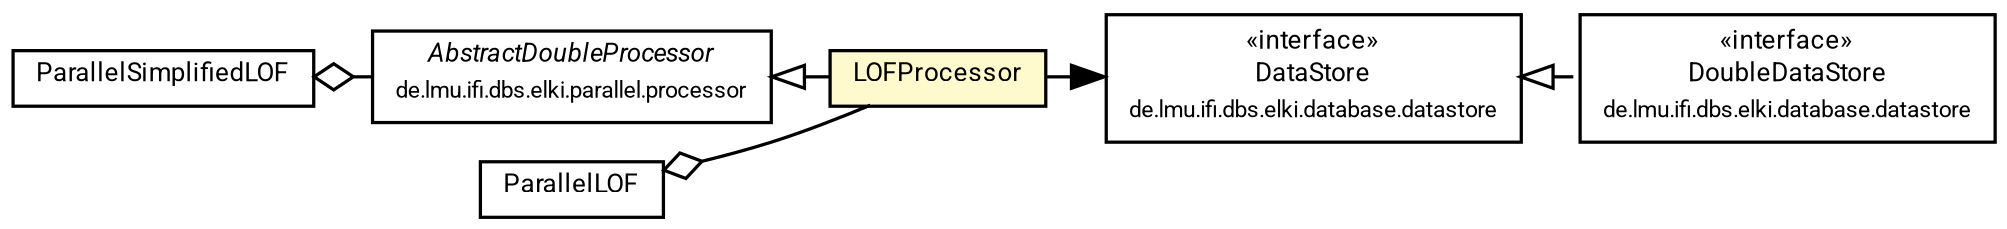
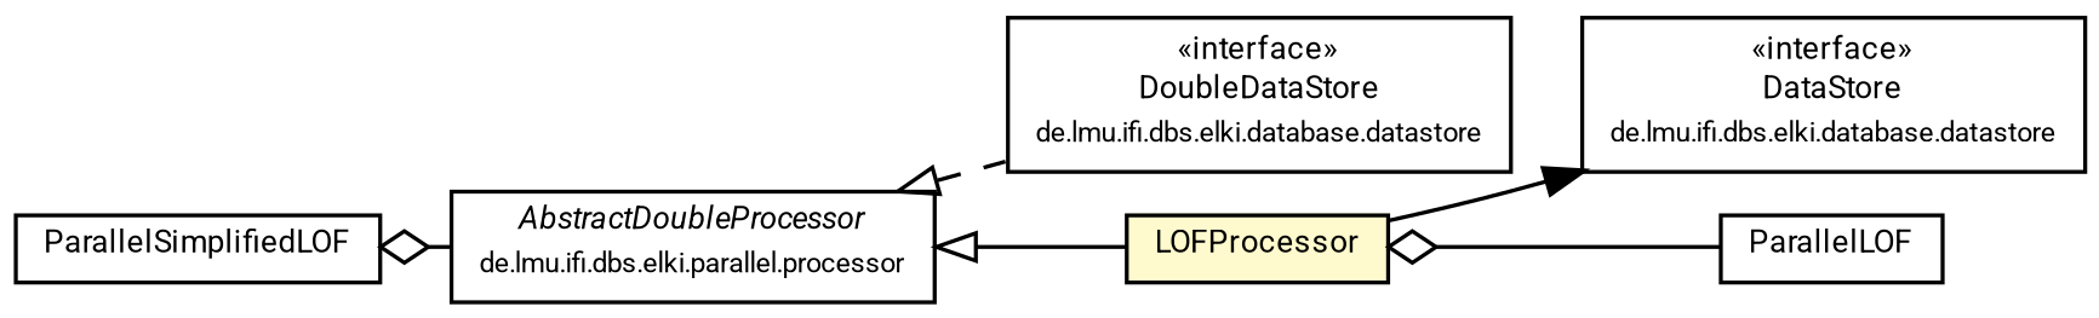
  digraph {
    nodesep=0.15
    rankdir=LR
    ranksep=0.25
    node [fontcolor=black fontname=Roboto fontsize=8 margin=0 shape=plaintext]
    edge [arrowtail=empty color=black dir=back fontname=Roboto fontsize=7 labelfontname=Roboto labelfontsize=7 weight=4]
    n1 [height=0 label=<<table title="de.lmu.ifi.dbs.elki.database.datastore.DataStore" border="0" cellborder="1" cellspacing="0" cellpadding="2" href="../../../../database/datastore/DataStore.html" target="_parent"> 		<tr><td><table border="0" cellspacing="0" cellpadding="1"> 		<tr><td align="center" balign="center"> &#171;interface&#187; </td></tr> 		<tr><td align="center" balign="center"> <font face="Roboto">DataStore</font> </td></tr> 		<tr><td align="center" balign="center"> <font face="Roboto" point-size="7.0">de.lmu.ifi.dbs.elki.database.datastore</font> </td></tr> 		</table></td></tr> 		</table>> width=0]
    n2 [height=0 label=<<table title="de.lmu.ifi.dbs.elki.database.datastore.DoubleDataStore" border="0" cellborder="1" cellspacing="0" cellpadding="2" href="../../../../database/datastore/DoubleDataStore.html" target="_parent"> 		<tr><td><table border="0" cellspacing="0" cellpadding="1"> 		<tr><td align="center" balign="center"> &#171;interface&#187; </td></tr> 		<tr><td align="center" balign="center"> <font face="Roboto">DoubleDataStore</font> </td></tr> 		<tr><td align="center" balign="center"> <font face="Roboto" point-size="7.0">de.lmu.ifi.dbs.elki.database.datastore</font> </td></tr> 		</table></td></tr> 		</table>> width=0]
    n3 [height=0 label=<<table title="de.lmu.ifi.dbs.elki.parallel.processor.AbstractDoubleProcessor" border="0" cellborder="1" cellspacing="0" cellpadding="2" href="../../../../parallel/processor/AbstractDoubleProcessor.html" target="_parent"> 		<tr><td><table border="0" cellspacing="0" cellpadding="1"> 		<tr><td align="center" balign="center"> <font face="Roboto"><i>AbstractDoubleProcessor</i></font> </td></tr> 		<tr><td align="center" balign="center"> <font face="Roboto" point-size="7.0">de.lmu.ifi.dbs.elki.parallel.processor</font> </td></tr> 		</table></td></tr> 		</table>> width=0]
    n4 [height=0 label=<<table title="de.lmu.ifi.dbs.elki.algorithm.outlier.lof.parallel.LOFProcessor" border="0" cellborder="1" cellspacing="0" cellpadding="2" bgcolor="lemonChiffon" href="LOFProcessor.html" target="_parent"> 		<tr><td><table border="0" cellspacing="0" cellpadding="1"> 		<tr><td align="center" balign="center"> <font face="Roboto">LOFProcessor</font> </td></tr> 		</table></td></tr> 		</table>> width=0]
    n5 [height=0 label=<<table title="de.lmu.ifi.dbs.elki.algorithm.outlier.lof.parallel.ParallelSimplifiedLOF" border="0" cellborder="1" cellspacing="0" cellpadding="2" href="ParallelSimplifiedLOF.html" target="_parent"> 		<tr><td><table border="0" cellspacing="0" cellpadding="1"> 		<tr><td align="center" balign="center"> <font face="Roboto">ParallelSimplifiedLOF</font> </td></tr> 		</table></td></tr> 		</table>> width=0]
    n6 [height=0 label=<<table title="de.lmu.ifi.dbs.elki.algorithm.outlier.lof.parallel.ParallelLOF" border="0" cellborder="1" cellspacing="0" cellpadding="2" href="ParallelLOF.html" target="_parent"> 		<tr><td><table border="0" cellspacing="0" cellpadding="1"> 		<tr><td align="center" balign="center"> <font face="Roboto">ParallelLOF</font> </td></tr> 		</table></td></tr> 		</table>> width=0]
-   n1 -> n2 [style=dashed weight=9]
+   n3 -> n2 [style=dashed weight=9]
    n3 -> n4 [weight=10]
    n4 -> n1 [arrowhead=normal weight=1 arrowtail="" dir=""]
    n5 -> n3 [arrowhead=none arrowtail=ediamond]
-   n6 -> n4 [arrowhead=none arrowtail=ediamond]
+   n4 -> n6 [arrowhead=none arrowtail=ediamond]
  }
